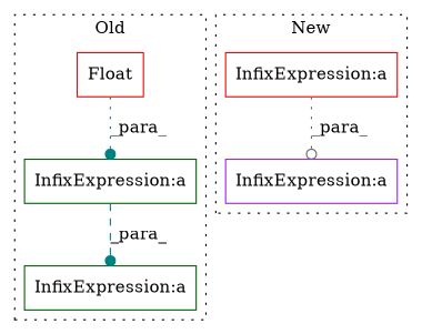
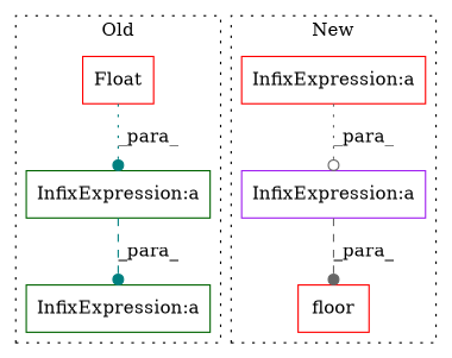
  digraph {
    node [a=27 l=3 shape=box color=red]
    edge [color=teal style=dotted arrowhead=dot]
    n1 [a=32 l="6,1" label=Float s="6750,6758"]
    n2 [label="InfixExpression:a" s=6759 color=darkgreen]
    n3 [label="InfixExpression:a" s=6773 color=darkgreen]
+   n4 [a=32 l="6,1" label=floor s="6793,6831"]
    n5 [label="InfixExpression:a" s=6816 color=purple]
    n6 [label="InfixExpression:a" s=6802]
    subgraph cluster_1 {
      label=Old
      style=dotted
      n1
      n2
      n3
    }
    subgraph cluster_2 {
      label=New
      style=dotted
+     n4
      n5
      n6
    }
    n1 -> n2 [label=_para_]
    n2 -> n3 [label=_para_ style=dashed]
+   n5 -> n4 [label=_para_ color=gray40 style=dashed]
    n6 -> n5 [label=_para_ color=gray40 arrowhead=odot]
  }
